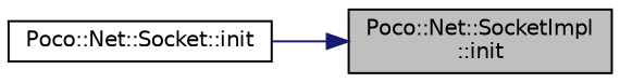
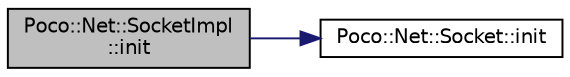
  digraph {
    rankdir=RL
    node [color=black fontname=Helvetica fontsize=10 shape=record style=filled]
    n1 [fillcolor=grey75 fontcolor=black height=0.2 label="Poco::Net::SocketImpl\l::init" width=0.4]
    n2 [fillcolor=white height=0.2 label="Poco::Net::Socket::init" width=0.4]
-   n1 -> n2 [color=midnightblue dir=back fontname=Helvetica fontsize=10 labelfontname=Helvetica labelfontsize=10 style=solid]
+   n2 -> n1 [color=midnightblue dir=back fontname=Helvetica fontsize=10 labelfontname=Helvetica labelfontsize=10 style=solid]
  }
